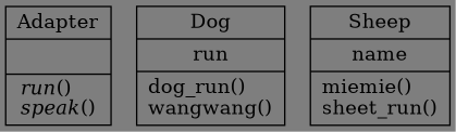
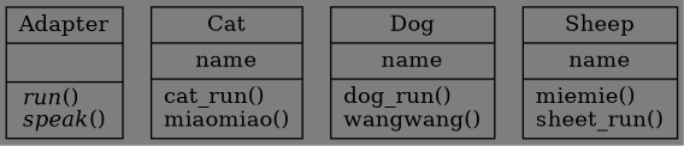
  digraph {
    bgcolor="#7e7e7e"
    rankdir=BT
    node [color=black fontcolor=black shape=record style=solid]
    n1 [label=<{Adapter|<br ALIGN="LEFT"/>|<I>run</I>()<br ALIGN="LEFT"/><I>speak</I>()<br ALIGN="LEFT"/>}>]
-   n3 [label=<{Dog|run<br ALIGN="LEFT"/>|dog_run()<br ALIGN="LEFT"/>wangwang()<br ALIGN="LEFT"/>}>]
+   n2 [label=<{Cat|name<br ALIGN="LEFT"/>|cat_run()<br ALIGN="LEFT"/>miaomiao()<br ALIGN="LEFT"/>}>]
+   n3 [label=<{Dog|name<br ALIGN="LEFT"/>|dog_run()<br ALIGN="LEFT"/>wangwang()<br ALIGN="LEFT"/>}>]
    n4 [label=<{Sheep|name<br ALIGN="LEFT"/>|miemie()<br ALIGN="LEFT"/>sheet_run()<br ALIGN="LEFT"/>}>]
  }
